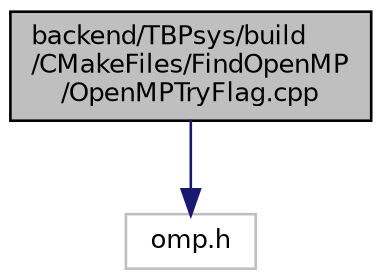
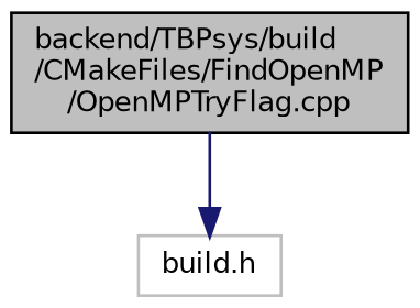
  digraph {
    node [fontname=Helvetica fontsize=10 shape=record style=filled]
    n1 [color=black fillcolor=grey75 fontcolor=black height=0.2 label="backend/TBPsys/build\l/CMakeFiles/FindOpenMP\l/OpenMPTryFlag.cpp" width=0.4]
-   n2 [color=grey75 fillcolor=white height=0.2 label="omp.h" width=0.4]
+   n2 [color=grey75 fillcolor=white height=0.2 label="build.h" width=0.4]
    n1 -> n2 [color=midnightblue fontname=Helvetica fontsize=10 labelfontname=Helvetica labelfontsize=10 style=solid]
  }
